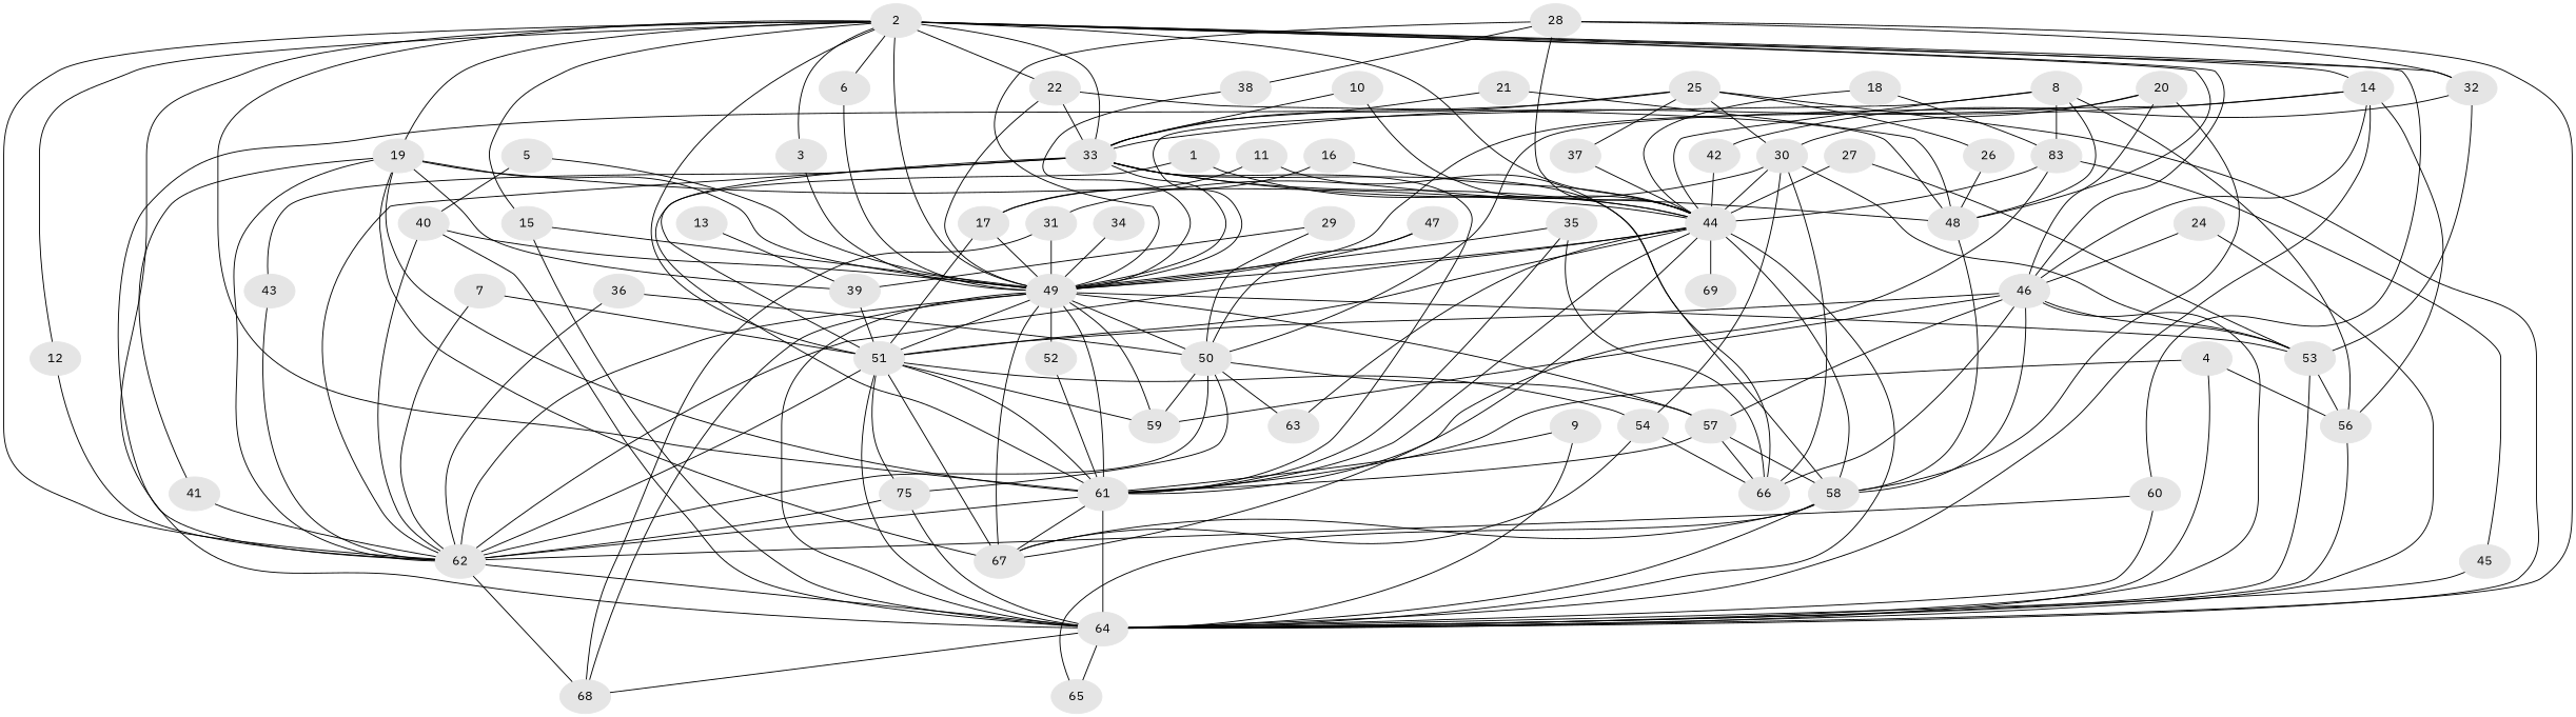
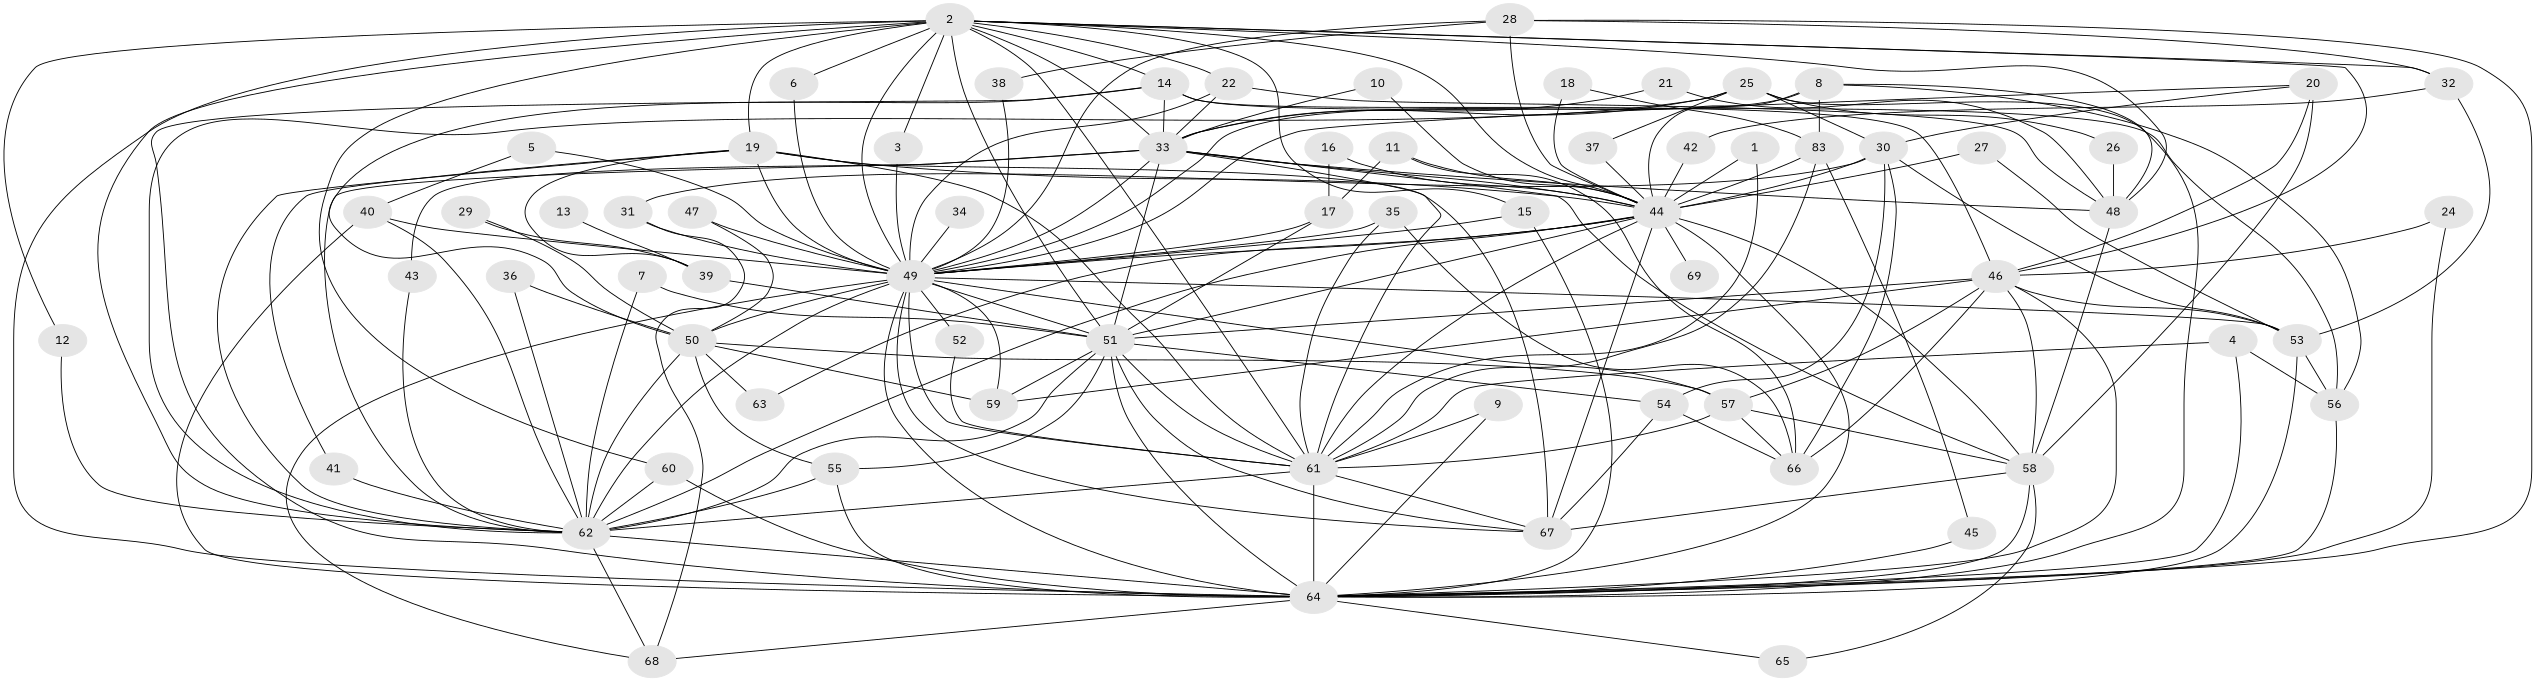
  graph {
    fontname="IBM Plex Sans"
    node [color=gray90 fontname="IBM Plex Sans" style=filled]
    edge [fontname="IBM Plex Sans" weight=1.0]
    1
    44
    61
    49
    51
    62
    64
    67
    58
    63
    69
    2
    3
    6
    12
    14
    15
    19
    22
    32
    33
    46
    48
    60
    56
    50
    39
    41
    53
    42
    43
    66
    57
    59
    68
    52
    54
-   55 [label=75]
+   55
    65
    4
    5
    40
    7
    8
    n45 [label=83]
    45
    9
    10
    11
    17
    13
    16
    18
    20
    30
    31
    21
    24
    25
    26
    37
    27
    28
    38
    29
    34
    35
    36
    47
    1 -- 44
    1 -- 61
    44 -- 61
    44 -- 49 [weight=3.0]
    44 -- 51
    44 -- 62
    44 -- 64 [weight=3.0]
    44 -- 67
    44 -- 58
    44 -- 63
    44 -- 69
    61 -- 62
    61 -- 64 [weight=2.0]
    61 -- 67
    49 -- 61 [weight=2.0]
    49 -- 51 [weight=2.0]
    49 -- 62 [weight=2.0]
    49 -- 64 [weight=4.0]
    49 -- 67
    49 -- 50 [weight=2.0]
    49 -- 53
    49 -- 57
    49 -- 59
    49 -- 68
    49 -- 52
    51 -- 61
    51 -- 62
    51 -- 64 [weight=3.0]
    51 -- 67
    51 -- 59
    51 -- 54
    51 -- 55
    62 -- 64 [weight=2.0]
    62 -- 68
    64 -- 68
    64 -- 65
    58 -- 64
    58 -- 67
    58 -- 65
    2 -- 44 [weight=2.0]
    2 -- 61
    2 -- 49 [weight=2.0]
    2 -- 51
    2 -- 62
    2 -- 64 [weight=2.0]
    2 -- 3
    2 -- 6
    2 -- 12
    2 -- 14
    2 -- 15
    2 -- 19
    2 -- 22
    2 -- 32
    2 -- 33
    2 -- 46
    2 -- 48
    2 -- 60
    3 -- 49
    6 -- 49
    12 -- 62
    14 -- 64
    14 -- 33
    14 -- 46
    14 -- 56
    14 -- 50
    15 -- 49
    15 -- 64 [weight=3.0]
    19 -- 44
    19 -- 61
    19 -- 49
    19 -- 62
    19 -- 67
    19 -- 39
    19 -- 41
    22 -- 49
    22 -- 33
    22 -- 48
    32 -- 53
    32 -- 42
    33 -- 44
    33 -- 61
    33 -- 49 [weight=2.0]
    33 -- 51
    33 -- 62
    33 -- 58
    33 -- 48
    33 -- 43
    46 -- 51
    46 -- 64
    46 -- 58
    46 -- 53
    46 -- 66
    46 -- 57
    46 -- 59
    48 -- 58
    60 -- 62
    60 -- 64
    56 -- 64
    50 -- 62 [weight=2.0]
    50 -- 63
    50 -- 57
    50 -- 59 [weight=2.0]
    50 -- 55
    39 -- 51
    41 -- 62
    53 -- 64 [weight=2.0]
    53 -- 56
    42 -- 44
    43 -- 62
    57 -- 61
    57 -- 58
    57 -- 66
    52 -- 61
    54 -- 67
    54 -- 66
    55 -- 62
    55 -- 64 [weight=2.0]
    4 -- 61
    4 -- 64
    4 -- 56
    5 -- 49
    5 -- 40
    40 -- 49
    40 -- 62
    40 -- 64
    7 -- 51
    7 -- 62
    8 -- 44
    8 -- 49
    8 -- 48
    8 -- 56
    8 -- n45
    n45 -- 44 [weight=2.0]
    n45 -- 61
    n45 -- 45
    45 -- 64
    9 -- 61
    9 -- 64
    10 -- 44
    10 -- 33
+   11 -- 44
    11 -- 66
    11 -- 17
    17 -- 49
    17 -- 51
    13 -- 39
    16 -- 44 [weight=2.0]
    16 -- 17
    18 -- 44
    18 -- n45
    20 -- 49
    20 -- 58
    20 -- 46
    20 -- 30
    30 -- 44
    30 -- 53
    30 -- 66
    30 -- 54
    30 -- 31
    31 -- 49
    31 -- 68
    21 -- 33
    21 -- 48
    24 -- 64
    24 -- 46
    25 -- 62
    25 -- 64
    25 -- 33
    25 -- 30
    25 -- 26
    25 -- 37
    26 -- 48
    37 -- 44
    27 -- 44
    27 -- 53
    28 -- 44
    28 -- 49
    28 -- 64
    28 -- 32
    28 -- 38
    38 -- 49
    29 -- 50
    29 -- 39
    34 -- 49 [weight=2.0]
    35 -- 61
    35 -- 49
    35 -- 66
    36 -- 62
    36 -- 50
    47 -- 49
    47 -- 50
  }
